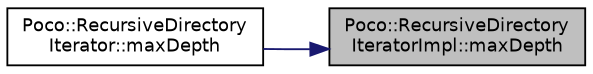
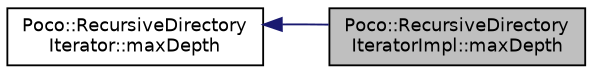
  digraph {
    rankdir=RL
    node [color=black fontname=Helvetica fontsize=10 shape=record style=filled]
    n1 [fillcolor=grey75 fontcolor=black height=0.2 label="Poco::RecursiveDirectory\lIteratorImpl::maxDepth" width=0.4]
    n2 [fillcolor=white height=0.2 label="Poco::RecursiveDirectory\lIterator::maxDepth" width=0.4]
-   n1 -> n2 [color=midnightblue dir=back fontname=Helvetica fontsize=10 labelfontname=Helvetica labelfontsize=10 style=solid]
+   n2 -> n1 [color=midnightblue dir=back fontname=Helvetica fontsize=10 labelfontname=Helvetica labelfontsize=10 style=solid]
  }
